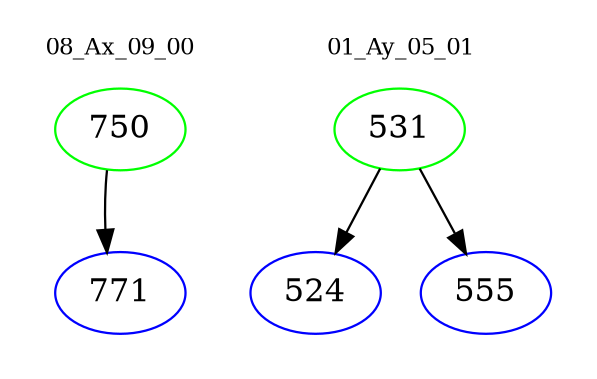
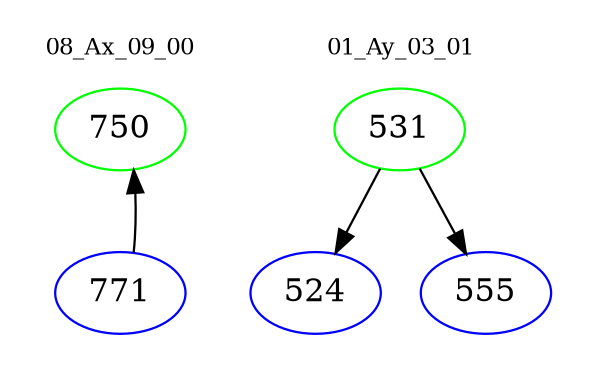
  digraph {
    node [color=blue]
    edge [color=black]
    n1 [color=green label=750]
    n2 [label=771]
    n3 [color=green label=531]
    n4 [label=524]
    n5 [label=555]
    subgraph cluster_1 {
      color=white
      fontsize=10
      label="08_Ax_09_00"
      n1
      n2
    }
    subgraph cluster_2 {
      color=white
      fontsize=10
-     label="01_Ay_05_01"
+     label="01_Ay_03_01"
      n3
      n4
      n5
    }
-   n1 -> n2
+   n2 -> n1
    n3 -> n4
    n3 -> n5
  }
